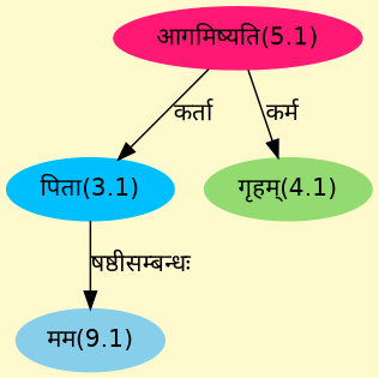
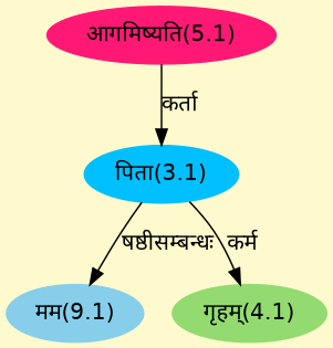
  digraph {
    bgcolor=lemonchiffon1
    compound=true
    fontname="DejaVu Sans"
    rankdir=BT
    node [fontname="DejaVu Sans" style=filled]
    edge [dir=back fontname="DejaVu Sans"]
    n1 [color="#FF1975" label="आगमिष्यति(5.1)"]
    n2 [color="#87CEEB" label="मम(9.1)"]
    n3 [color="#00BFFF" label="पिता(3.1)"]
    n4 [color="#93DB70" label="गृहम्(4.1)"]
    n2 -> n3 [label="षष्ठीसम्बन्धः"]
    n3 -> n1 [label="कर्ता"]
-   n4 -> n1 [label="कर्म"]
+   n4 -> n3 [label="कर्म"]
  }
